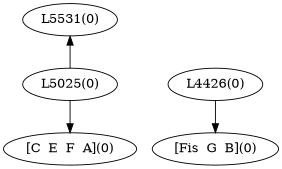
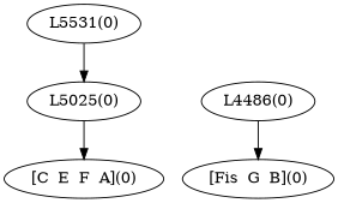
  digraph {
    n1 [label="L5025(0)"]
-   "L4486(0)" [label="L4426(0)"]
+   "L4486(0)"
    "L5531(0)"
    "[C  E  F  A](0)"
    "[Fis  G  B](0)"
    subgraph sub_1 {
      rank=same
      n1
      "L4486(0)"
    }
    subgraph sub_2 {
      rank=min
      "L5531(0)"
    }
    subgraph sub_3 {
      rank=max
      "[C  E  F  A](0)"
      "[Fis  G  B](0)"
    }
    n1 -> "[C  E  F  A](0)"
    "L4486(0)" -> "[Fis  G  B](0)"
-   n1 -> "L5531(0)"
+   "L5531(0)" -> n1
  }
